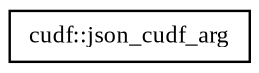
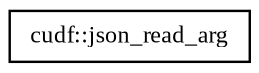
  digraph {
    rankdir=LR
    fontname="Liberation Serif"
-   n1 [color=black fillcolor=white fontname="Liberation Serif" fontsize=10 height=0.2 label="cudf::json_cudf_arg" shape=record style=filled width=0.4]
+   n1 [color=black fillcolor=white fontname="Liberation Serif" fontsize=10 height=0.2 label="cudf::json_read_arg" shape=record style=filled width=0.4]
  }
